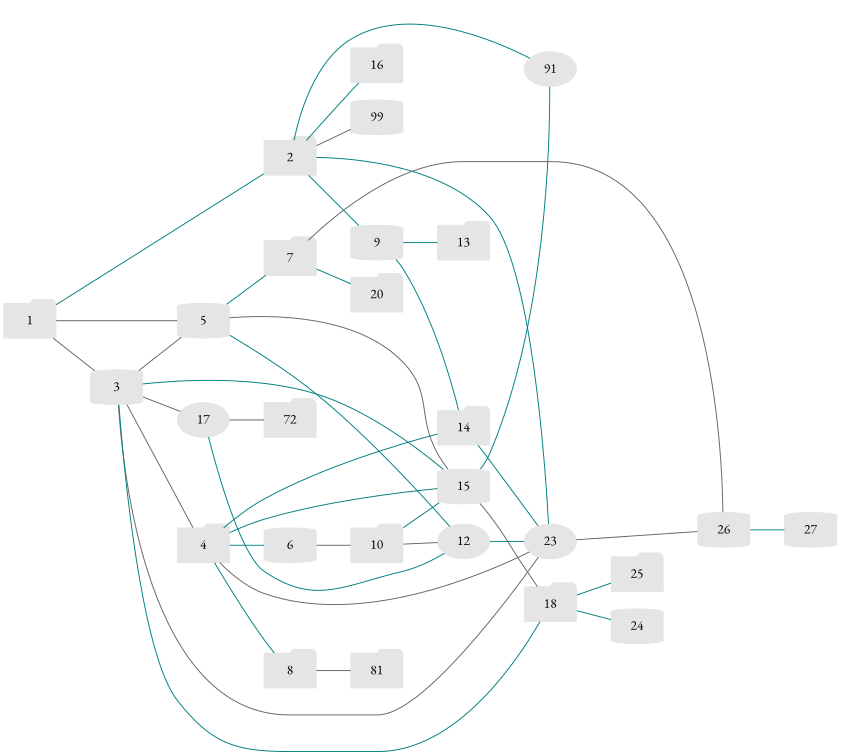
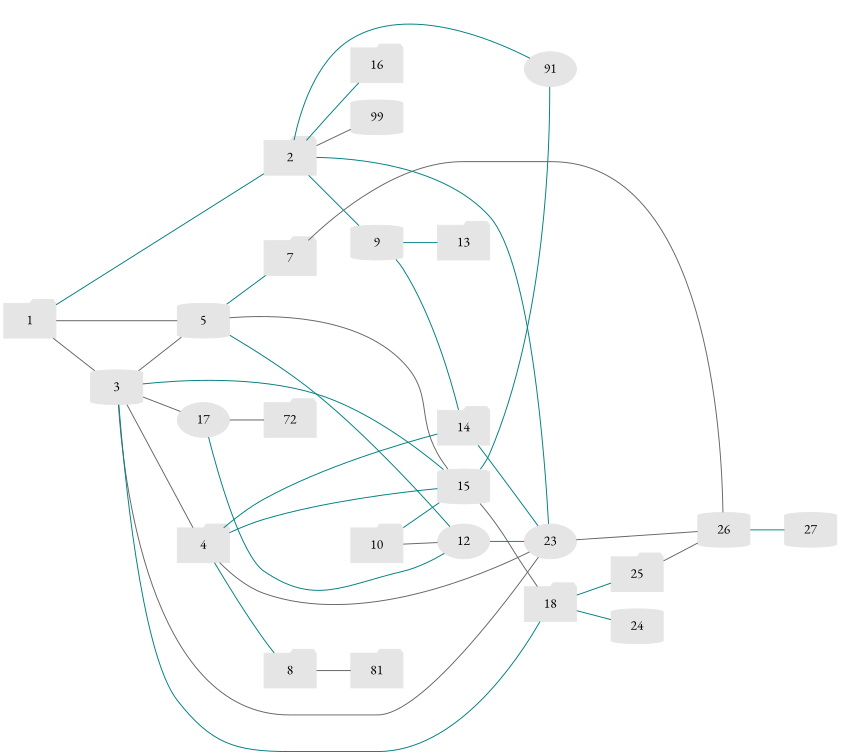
  graph {
    fontname="EB Garamond"
    rankdir=LR
    node [color=gray90 fontname="EB Garamond" shape=folder style=filled]
    edge [color=teal fontname="EB Garamond" weight=1.0]
    1
    2
    3 [shape=cylinder]
    5 [shape=cylinder]
    9 [shape=cylinder]
    16
    n7 [label=99 shape=cylinder]
    n8 [label=91 shape=ellipse]
    23 [shape=ellipse]
    4
    15 [shape=cylinder]
    17 [shape=ellipse]
    18
    7
    12 [shape=ellipse]
    13
    14
    26 [shape=cylinder]
-   6 [shape=cylinder]
    8
    n21 [label=72]
    24 [shape=cylinder]
    25
    10
    n25 [label=81]
-   20
    27 [shape=cylinder]
    1 -- 2
    1 -- 3 [color=gray40]
    1 -- 5 [color=gray40]
    2 -- 9
    2 -- 16
    2 -- n7 [color=gray40]
    2 -- n8
    2 -- 23
    3 -- 5 [color=gray40 weight=2.0]
    3 -- 23 [color=gray40]
    3 -- 4 [color=gray40]
    3 -- 15
    3 -- 17 [color=gray40]
    3 -- 18
    5 -- 15 [color=gray40]
    5 -- 7 [weight=2.0]
    5 -- 12
    9 -- 13
    9 -- 14
    23 -- 26 [color=gray40]
    4 -- 23 [color=gray40]
    4 -- 15
    4 -- 14
-   4 -- 6 [weight=2.0]
    4 -- 8
    15 -- n8
    15 -- 18 [color=gray40]
    17 -- 12
    17 -- n21 [color=gray40]
    18 -- 24
    18 -- 25
    7 -- 26 [color=gray40]
-   7 -- 20
    12 -- 23 [weight=2.0]
    14 -- 23
    26 -- 27
-   6 -- 10 [color=gray40]
    8 -- n25 [color=gray40]
+   25 -- 26 [color=gray40]
    10 -- 15
    10 -- 12 [color=gray40]
  }
